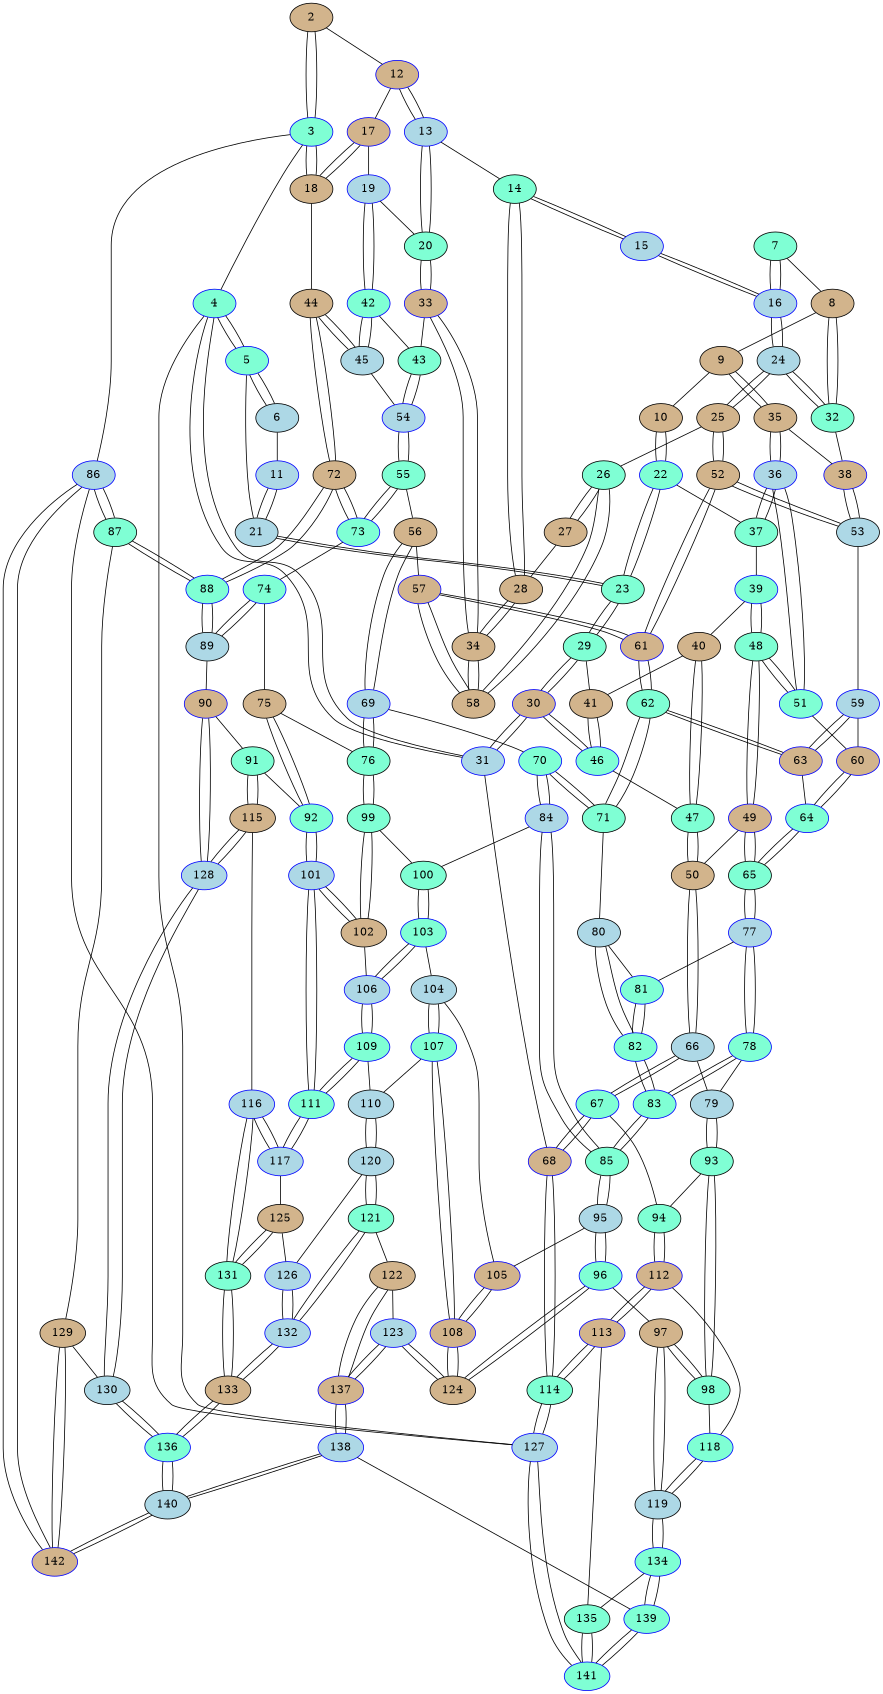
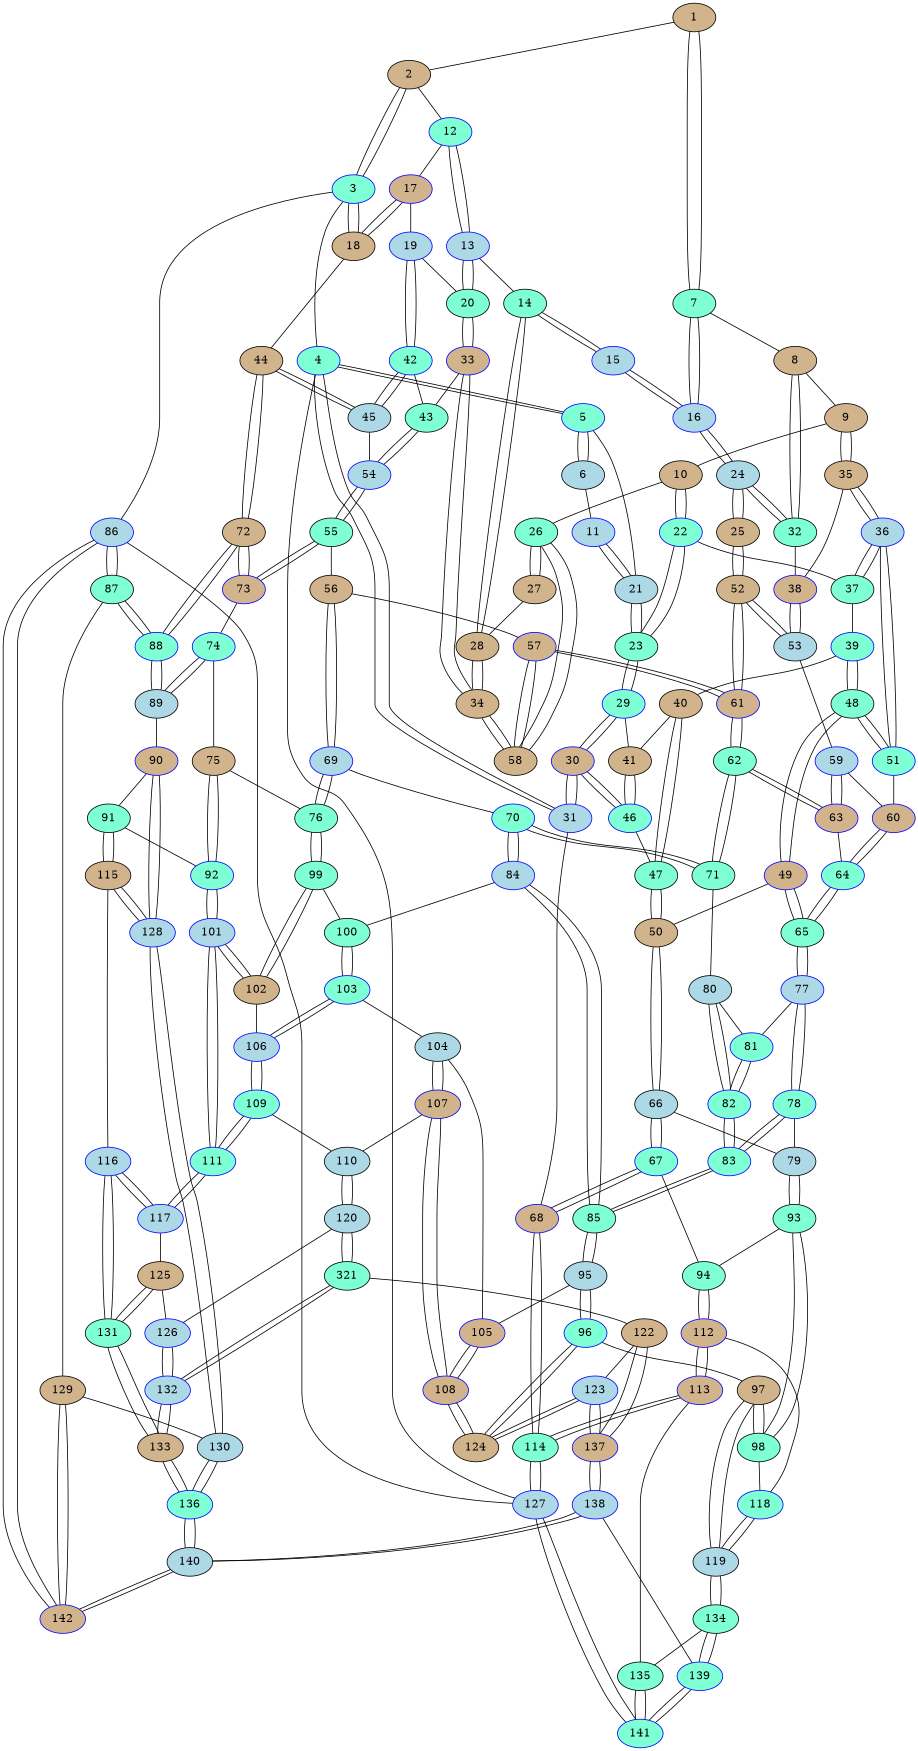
  graph {
    node [color=black fillcolor=aquamarine style=filled]
+   1 [fillcolor=tan]
    2 [fillcolor=tan]
    7
    3 [color=blue]
-   12 [color=blue fillcolor=tan]
+   12 [color=blue]
    8 [fillcolor=tan]
    16 [color=blue fillcolor=lightblue]
    4 [color=blue]
    18 [fillcolor=tan]
    86 [color=blue fillcolor=lightblue]
    13 [color=blue fillcolor=lightblue]
    17 [color=blue fillcolor=tan]
    5 [color=blue]
    31 [color=blue fillcolor=lightblue]
    127 [color=blue fillcolor=lightblue]
    44 [fillcolor=tan]
    87
    142 [color=blue fillcolor=tan]
    6 [fillcolor=lightblue]
    21 [fillcolor=lightblue]
    68 [color=blue fillcolor=tan]
    141 [color=blue]
    11 [color=blue fillcolor=lightblue]
    23
    9 [fillcolor=tan]
    32
    24 [fillcolor=lightblue]
    10 [fillcolor=tan]
    35 [fillcolor=tan]
    38 [color=blue fillcolor=tan]
    22 [color=blue]
    36 [color=blue fillcolor=lightblue]
    37
    14
    20
    19 [color=blue fillcolor=lightblue]
    15 [color=blue fillcolor=lightblue]
    28 [fillcolor=tan]
    33 [color=blue fillcolor=tan]
    34 [fillcolor=tan]
    25 [fillcolor=tan]
    42 [color=blue]
    45 [fillcolor=lightblue]
    72 [fillcolor=tan]
    43
-   29
+   29 [color=blue]
    39 [color=blue]
    30 [color=blue fillcolor=tan]
    41 [fillcolor=tan]
    26
    52 [fillcolor=tan]
    27 [fillcolor=tan]
    58 [fillcolor=tan]
    53 [fillcolor=lightblue]
    61 [color=blue fillcolor=tan]
    46 [color=blue]
    47
    114
    54 [color=blue fillcolor=lightblue]
    51 [color=blue]
    60 [color=blue fillcolor=tan]
    40 [fillcolor=tan]
    48
    59 [color=blue fillcolor=lightblue]
    49 [color=blue fillcolor=tan]
    50 [fillcolor=tan]
    55
-   73 [color=blue]
+   73 [color=blue fillcolor=tan]
    88 [color=blue]
    66 [fillcolor=lightblue]
    65
    77 [color=blue fillcolor=lightblue]
    67 [color=blue]
    79 [fillcolor=lightblue]
    64 [color=blue]
    62
    63 [color=blue fillcolor=tan]
    56 [fillcolor=tan]
    57 [color=blue fillcolor=tan]
    69 [color=blue fillcolor=lightblue]
    74 [color=blue]
    70 [color=blue]
    76
    71
    80 [fillcolor=lightblue]
    78 [color=blue]
    81 [color=blue]
    94
    93
    112 [color=blue fillcolor=tan]
    84 [color=blue fillcolor=lightblue]
    99
    85
    100
    82 [color=blue]
    89 [fillcolor=lightblue]
    75 [fillcolor=tan]
    92 [color=blue]
    90 [color=blue fillcolor=tan]
    101 [color=blue fillcolor=lightblue]
    102 [fillcolor=tan]
    83 [color=blue]
    98
    95 [fillcolor=lightblue]
    103 [color=blue]
    96 [color=blue]
    105 [color=blue fillcolor=tan]
    129 [fillcolor=tan]
    130 [fillcolor=lightblue]
    91
    128 [color=blue fillcolor=lightblue]
    115 [fillcolor=tan]
    116 [color=blue fillcolor=lightblue]
    111 [color=blue]
    118 [color=blue]
    113 [color=blue fillcolor=tan]
    97 [fillcolor=tan]
    124 [fillcolor=tan]
    108 [color=blue fillcolor=tan]
    119 [fillcolor=lightblue]
-   134 [color=blue]
+   134
    106 [color=blue fillcolor=lightblue]
    104 [fillcolor=lightblue]
    117 [color=blue fillcolor=lightblue]
    109 [color=blue]
-   107 [color=blue]
+   107 [color=blue fillcolor=tan]
    110 [fillcolor=lightblue]
    120 [fillcolor=lightblue]
-   121
+   121 [label=321]
    126 [color=blue fillcolor=lightblue]
    125 [fillcolor=tan]
    135
    131
    133 [fillcolor=tan]
    139 [color=blue]
    122 [fillcolor=tan]
    132 [color=blue fillcolor=lightblue]
    123 [color=blue fillcolor=lightblue]
    137 [color=blue fillcolor=tan]
    138 [color=blue fillcolor=lightblue]
    136 [color=blue]
    140 [fillcolor=lightblue]
+   1 -- 2
+   1 -- 7
+   1 -- 7
    2 -- 3
    2 -- 3
    2 -- 12
    7 -- 8
    7 -- 16
    7 -- 16
    3 -- 4
    3 -- 18
    3 -- 18
    3 -- 86
    12 -- 13
    12 -- 13
    12 -- 17
    8 -- 9
    8 -- 32
    8 -- 32
    16 -- 24
    16 -- 24
    4 -- 5
    4 -- 5
    4 -- 31
    4 -- 31
    4 -- 127
    18 -- 44
    86 -- 127
    86 -- 87
    86 -- 87
    86 -- 142
    86 -- 142
    13 -- 14
    13 -- 20
    13 -- 20
    17 -- 18
    17 -- 18
    17 -- 19
    5 -- 6
    5 -- 6
    5 -- 21
    31 -- 68
    127 -- 141
    127 -- 141
    44 -- 45
    44 -- 45
    44 -- 72
    44 -- 72
    87 -- 88
    87 -- 88
    87 -- 129
    6 -- 11
    21 -- 23
    21 -- 23
    68 -- 114
    68 -- 114
    11 -- 21
    11 -- 21
    23 -- 29
    23 -- 29
    9 -- 10
    9 -- 35
    9 -- 35
    32 -- 38
    24 -- 32
    24 -- 32
    24 -- 25
    24 -- 25
    10 -- 22
    10 -- 22
    35 -- 38
    35 -- 36
    35 -- 36
    38 -- 53
    38 -- 53
    22 -- 23
    22 -- 23
    22 -- 37
    36 -- 37
    36 -- 37
    36 -- 51
    36 -- 51
    37 -- 39
    14 -- 15
    14 -- 15
    14 -- 28
    14 -- 28
    20 -- 33
    20 -- 33
    19 -- 20
    19 -- 42
    19 -- 42
    15 -- 16
    15 -- 16
    28 -- 34
    28 -- 34
    33 -- 34
    33 -- 34
    33 -- 43
    34 -- 58
    34 -- 58
-   25 -- 26
+   10 -- 26
    25 -- 52
    25 -- 52
    42 -- 45
    42 -- 45
    42 -- 43
    45 -- 54
    72 -- 73
    72 -- 73
    72 -- 88
    72 -- 88
    43 -- 54
    43 -- 54
    29 -- 30
    29 -- 30
    29 -- 41
    39 -- 40
    39 -- 48
    39 -- 48
    30 -- 31
    30 -- 31
    30 -- 46
    30 -- 46
    41 -- 46
    41 -- 46
    26 -- 27
    26 -- 27
    26 -- 58
    26 -- 58
    52 -- 53
    52 -- 53
    52 -- 61
    52 -- 61
    27 -- 28
    53 -- 59
    61 -- 62
    61 -- 62
    46 -- 47
    47 -- 50
    47 -- 50
    114 -- 127
    114 -- 127
    54 -- 55
    54 -- 55
    51 -- 60
    60 -- 64
    60 -- 64
    40 -- 41
    40 -- 47
    40 -- 47
    48 -- 51
    48 -- 51
    48 -- 49
    48 -- 49
    59 -- 60
    59 -- 63
    59 -- 63
    49 -- 50
    49 -- 65
    49 -- 65
    50 -- 66
    50 -- 66
    55 -- 73
    55 -- 73
    55 -- 56
    73 -- 74
    88 -- 89
    88 -- 89
    66 -- 67
    66 -- 67
    66 -- 79
    65 -- 77
    65 -- 77
    77 -- 78
    77 -- 78
    77 -- 81
    67 -- 68
    67 -- 68
    67 -- 94
    79 -- 93
    79 -- 93
    64 -- 65
    64 -- 65
    62 -- 63
    62 -- 63
    62 -- 71
    62 -- 71
    63 -- 64
    56 -- 57
    56 -- 69
    56 -- 69
    57 -- 58
    57 -- 58
    57 -- 61
    57 -- 61
    69 -- 70
    69 -- 76
    69 -- 76
    74 -- 89
    74 -- 89
    74 -- 75
    70 -- 71
    70 -- 71
    70 -- 84
    70 -- 84
    76 -- 99
    76 -- 99
    71 -- 80
    80 -- 81
    80 -- 82
    80 -- 82
    78 -- 79
    78 -- 83
    78 -- 83
    81 -- 82
    81 -- 82
    94 -- 112
    94 -- 112
    93 -- 94
    93 -- 98
    93 -- 98
    112 -- 118
    112 -- 113
    112 -- 113
    84 -- 85
    84 -- 85
    84 -- 100
    99 -- 100
    99 -- 102
    99 -- 102
    85 -- 95
    85 -- 95
    100 -- 103
    100 -- 103
    82 -- 83
    82 -- 83
    89 -- 90
    75 -- 76
    75 -- 92
    75 -- 92
    92 -- 101
    92 -- 101
    90 -- 91
    90 -- 128
    90 -- 128
    101 -- 102
    101 -- 102
    101 -- 111
    101 -- 111
    102 -- 106
    83 -- 85
    83 -- 85
    98 -- 118
    95 -- 96
    95 -- 96
    95 -- 105
    103 -- 106
    103 -- 106
    103 -- 104
    96 -- 97
    96 -- 124
    96 -- 124
    105 -- 108
    105 -- 108
    129 -- 142
    129 -- 142
    129 -- 130
    130 -- 136
    130 -- 136
    91 -- 92
    91 -- 115
    91 -- 115
    128 -- 130
    128 -- 130
    115 -- 128
    115 -- 128
    115 -- 116
    116 -- 117
    116 -- 117
    116 -- 131
    116 -- 131
    111 -- 117
    111 -- 117
    118 -- 119
    118 -- 119
    113 -- 114
    113 -- 114
    113 -- 135
    97 -- 98
    97 -- 98
    97 -- 119
    97 -- 119
    108 -- 124
    108 -- 124
    119 -- 134
    119 -- 134
    134 -- 135
    134 -- 139
    134 -- 139
    106 -- 109
    106 -- 109
    104 -- 105
    104 -- 107
    104 -- 107
    117 -- 125
    109 -- 111
    109 -- 111
    109 -- 110
    107 -- 108
    107 -- 108
    107 -- 110
    110 -- 120
    110 -- 120
    120 -- 121
    120 -- 121
    120 -- 126
    121 -- 122
    121 -- 132
    121 -- 132
    126 -- 132
    126 -- 132
    125 -- 126
    125 -- 131
    125 -- 131
    135 -- 141
    135 -- 141
    131 -- 133
    131 -- 133
    133 -- 136
    133 -- 136
    139 -- 141
    139 -- 141
    122 -- 123
    122 -- 137
    122 -- 137
    132 -- 133
    132 -- 133
    123 -- 124
    123 -- 124
    123 -- 137
    123 -- 137
    137 -- 138
    137 -- 138
    138 -- 139
    138 -- 140
    138 -- 140
    136 -- 140
    136 -- 140
    140 -- 142
    140 -- 142
  }
